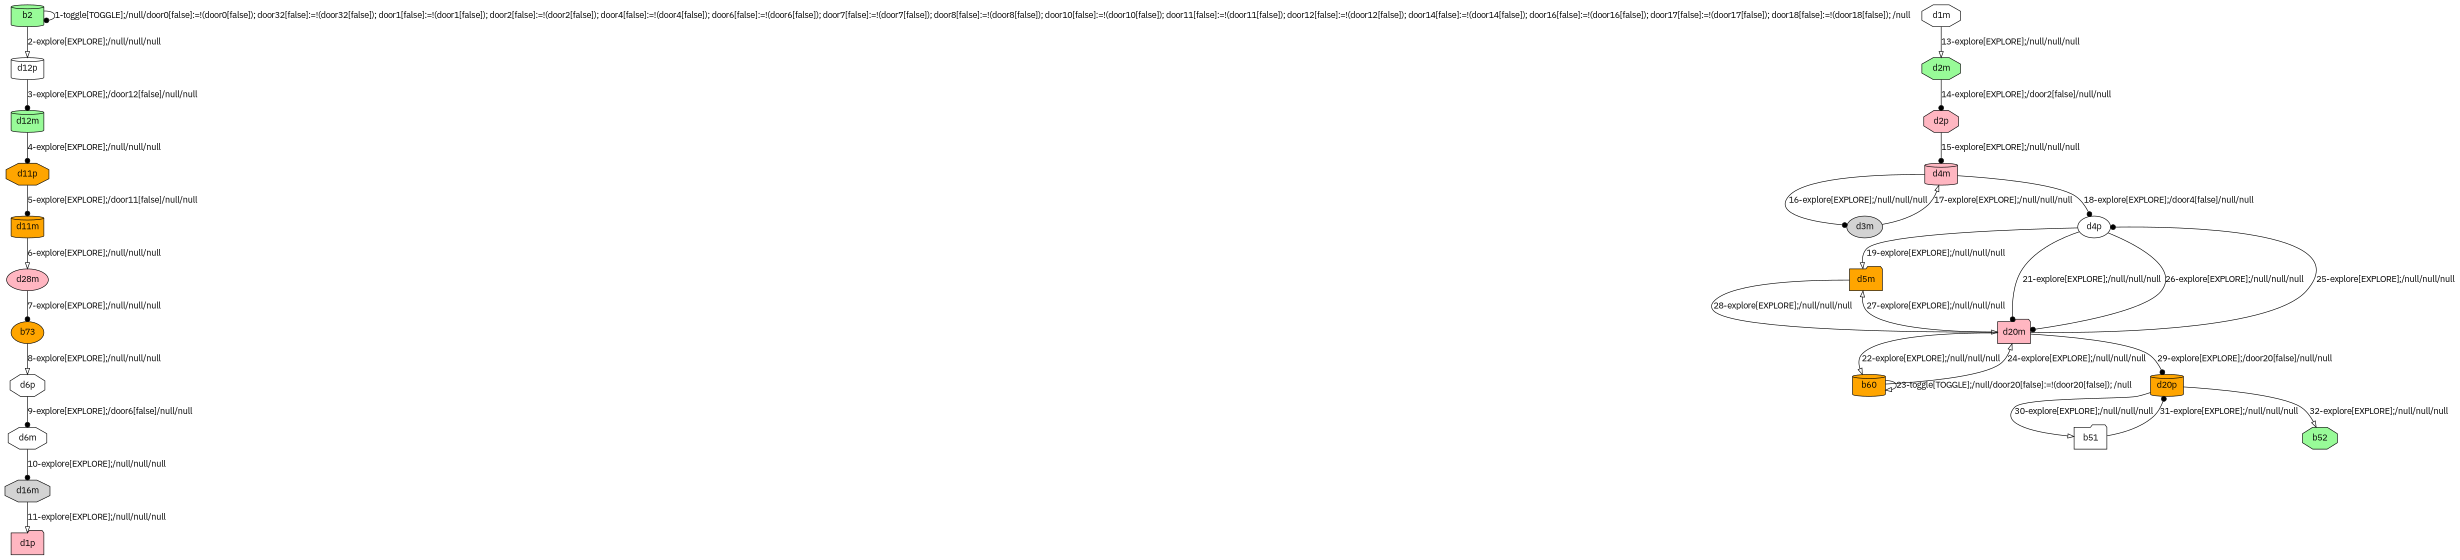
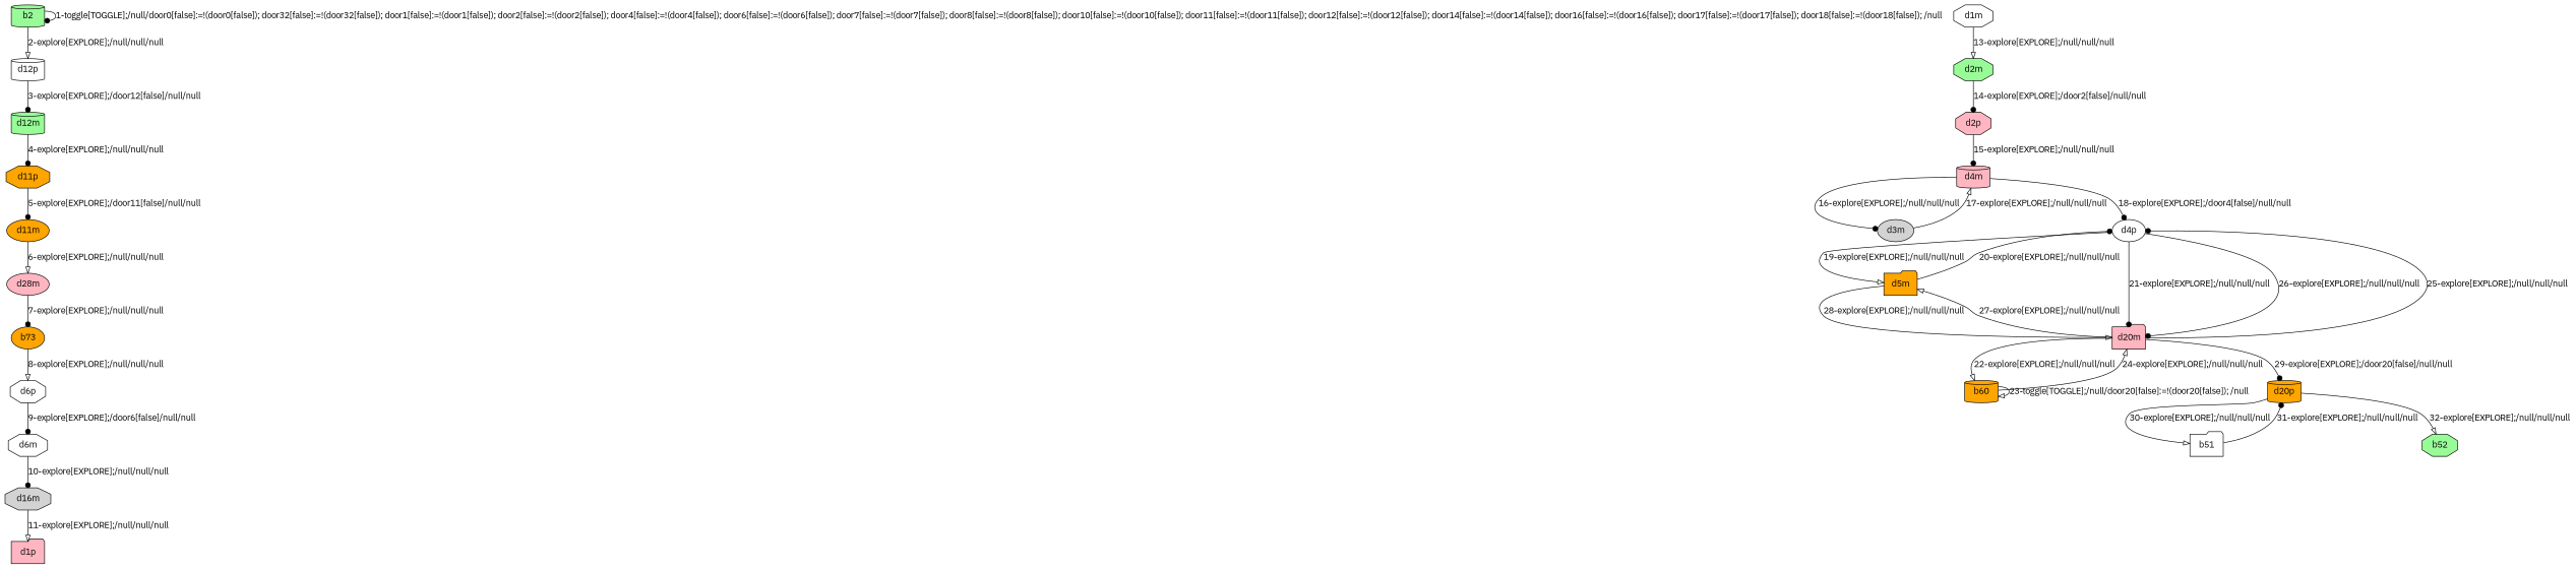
  digraph {
    fontname="IBM Plex Sans"
    node [fillcolor=white fontname="IBM Plex Sans" shape=octagon style=filled]
    edge [arrowhead=dot fontname="IBM Plex Sans"]
    b2 [fillcolor=palegreen shape=cylinder]
    d12p [shape=cylinder]
    d12m [fillcolor=palegreen shape=cylinder]
    d11p [fillcolor=orange]
-   d11m [fillcolor=orange shape=cylinder]
+   d11m [fillcolor=orange shape=ellipse]
    d28m [fillcolor=lightpink shape=ellipse]
    b73 [fillcolor=orange shape=ellipse]
    d6p
    d6m
    d16m [fillcolor=lightgrey]
    d1p [fillcolor=lightpink shape=folder]
    d2m [fillcolor=palegreen]
    d1m
    d2p [fillcolor=lightpink]
    d4m [fillcolor=lightpink shape=cylinder]
    d3m [fillcolor=lightgrey shape=ellipse]
    d4p [shape=ellipse]
    d5m [fillcolor=orange shape=folder]
    d20m [fillcolor=lightpink shape=folder]
    b60 [fillcolor=orange shape=cylinder]
    d20p [fillcolor=orange shape=cylinder]
    b51 [shape=folder]
    b52 [fillcolor=palegreen]
    b2 -> b2 [label="1-toggle[TOGGLE];/null/door0[false]:=!(door0[false]); door32[false]:=!(door32[false]); door1[false]:=!(door1[false]); door2[false]:=!(door2[false]); door4[false]:=!(door4[false]); door6[false]:=!(door6[false]); door7[false]:=!(door7[false]); door8[false]:=!(door8[false]); door10[false]:=!(door10[false]); door11[false]:=!(door11[false]); door12[false]:=!(door12[false]); door14[false]:=!(door14[false]); door16[false]:=!(door16[false]); door17[false]:=!(door17[false]); door18[false]:=!(door18[false]); /null"]
    b2 -> d12p [arrowhead=onormal label="2-explore[EXPLORE];/null/null/null"]
    d12p -> d12m [label="3-explore[EXPLORE];/door12[false]/null/null"]
    d12m -> d11p [label="4-explore[EXPLORE];/null/null/null"]
    d11p -> d11m [label="5-explore[EXPLORE];/door11[false]/null/null"]
    d11m -> d28m [arrowhead=onormal label="6-explore[EXPLORE];/null/null/null"]
    d28m -> b73 [label="7-explore[EXPLORE];/null/null/null"]
    b73 -> d6p [arrowhead=onormal label="8-explore[EXPLORE];/null/null/null"]
    d6p -> d6m [label="9-explore[EXPLORE];/door6[false]/null/null"]
    d6m -> d16m [label="10-explore[EXPLORE];/null/null/null"]
    d16m -> d1p [arrowhead=onormal label="11-explore[EXPLORE];/null/null/null"]
    d2m -> d2p [label="14-explore[EXPLORE];/door2[false]/null/null"]
    d1m -> d2m [arrowhead=onormal label="13-explore[EXPLORE];/null/null/null"]
    d2p -> d4m [label="15-explore[EXPLORE];/null/null/null"]
    d4m -> d3m [label="16-explore[EXPLORE];/null/null/null"]
    d4m -> d4p [label="18-explore[EXPLORE];/door4[false]/null/null"]
    d3m -> d4m [arrowhead=onormal label="17-explore[EXPLORE];/null/null/null"]
    d4p -> d5m [arrowhead=onormal label="19-explore[EXPLORE];/null/null/null"]
    d4p -> d20m [label="21-explore[EXPLORE];/null/null/null"]
    d4p -> d20m [label="26-explore[EXPLORE];/null/null/null"]
+   d5m -> d4p [label="20-explore[EXPLORE];/null/null/null"]
    d5m -> d20m [arrowhead=onormal label="28-explore[EXPLORE];/null/null/null"]
    d20m -> d4p [label="25-explore[EXPLORE];/null/null/null"]
    d20m -> d5m [arrowhead=onormal label="27-explore[EXPLORE];/null/null/null"]
    d20m -> b60 [arrowhead=onormal label="22-explore[EXPLORE];/null/null/null"]
    d20m -> d20p [label="29-explore[EXPLORE];/door20[false]/null/null"]
    b60 -> d20m [arrowhead=onormal label="24-explore[EXPLORE];/null/null/null"]
    b60 -> b60 [arrowhead=onormal label="23-toggle[TOGGLE];/null/door20[false]:=!(door20[false]); /null"]
    d20p -> b51 [arrowhead=onormal label="30-explore[EXPLORE];/null/null/null"]
    d20p -> b52 [arrowhead=onormal label="32-explore[EXPLORE];/null/null/null"]
    b51 -> d20p [label="31-explore[EXPLORE];/null/null/null"]
  }
